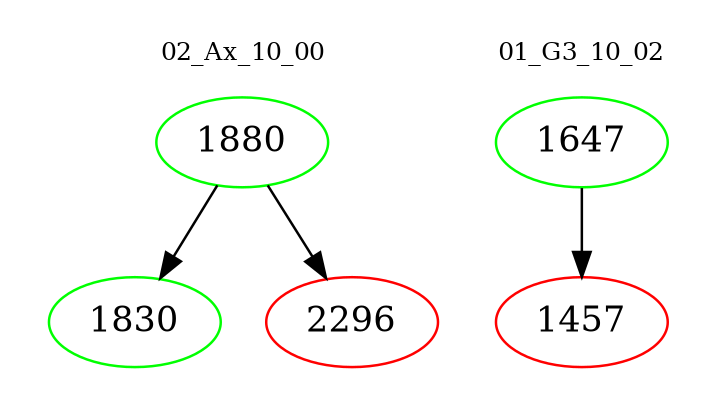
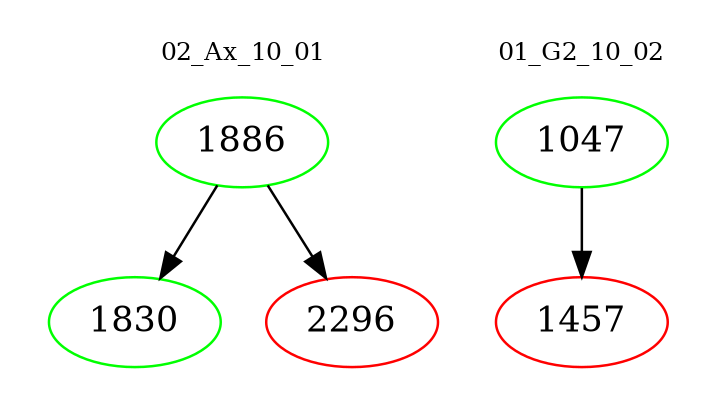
  digraph {
    node [color=green]
    edge [color=black]
-   n1 [label=1880]
+   n1 [label=1886]
    n2 [label=1830]
    n3 [color=red label=2296]
-   n4 [label=1647]
+   n4 [label=1047]
    n5 [color=red label=1457]
    subgraph cluster_1 {
      color=white
      fontsize=10
-     label="02_Ax_10_00"
+     label="02_Ax_10_01"
      n1
      n2
      n3
    }
    subgraph cluster_2 {
      color=white
      fontsize=10
-     label="01_G3_10_02"
+     label="01_G2_10_02"
      n4
      n5
    }
    n1 -> n2
    n1 -> n3
    n4 -> n5
  }
